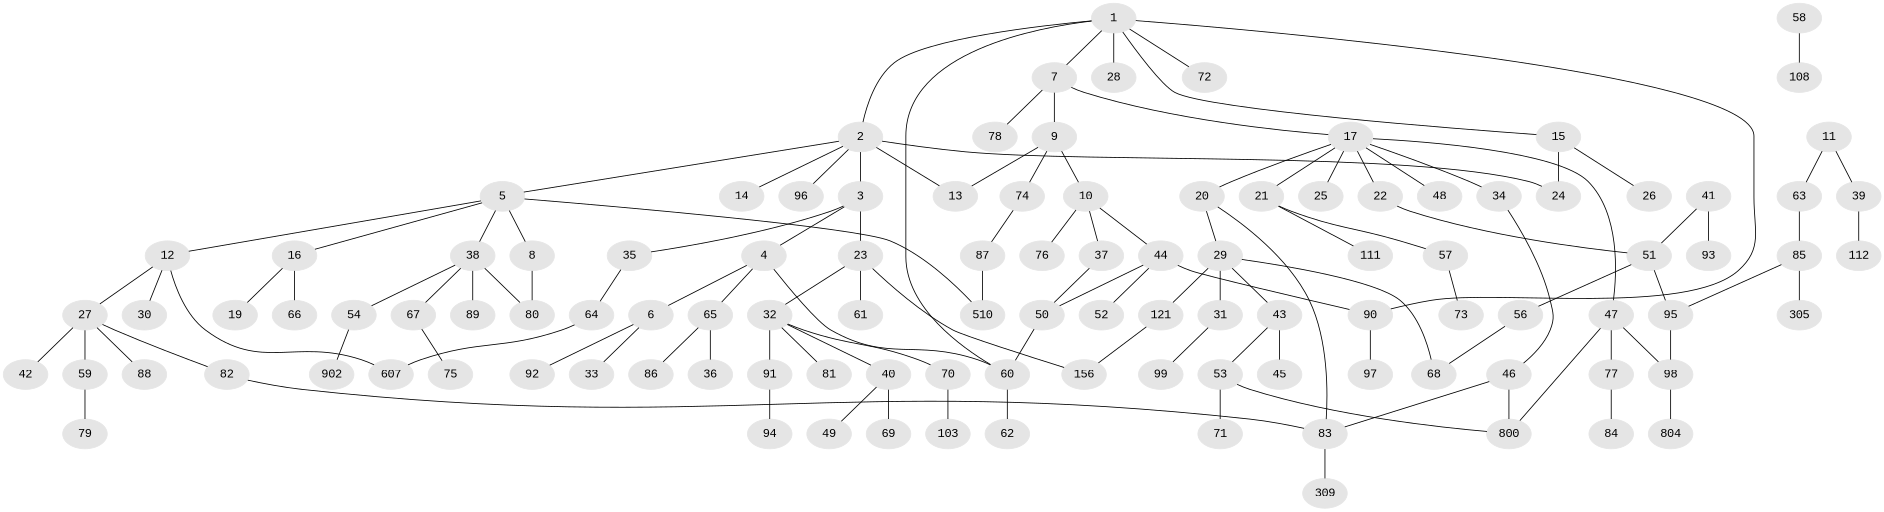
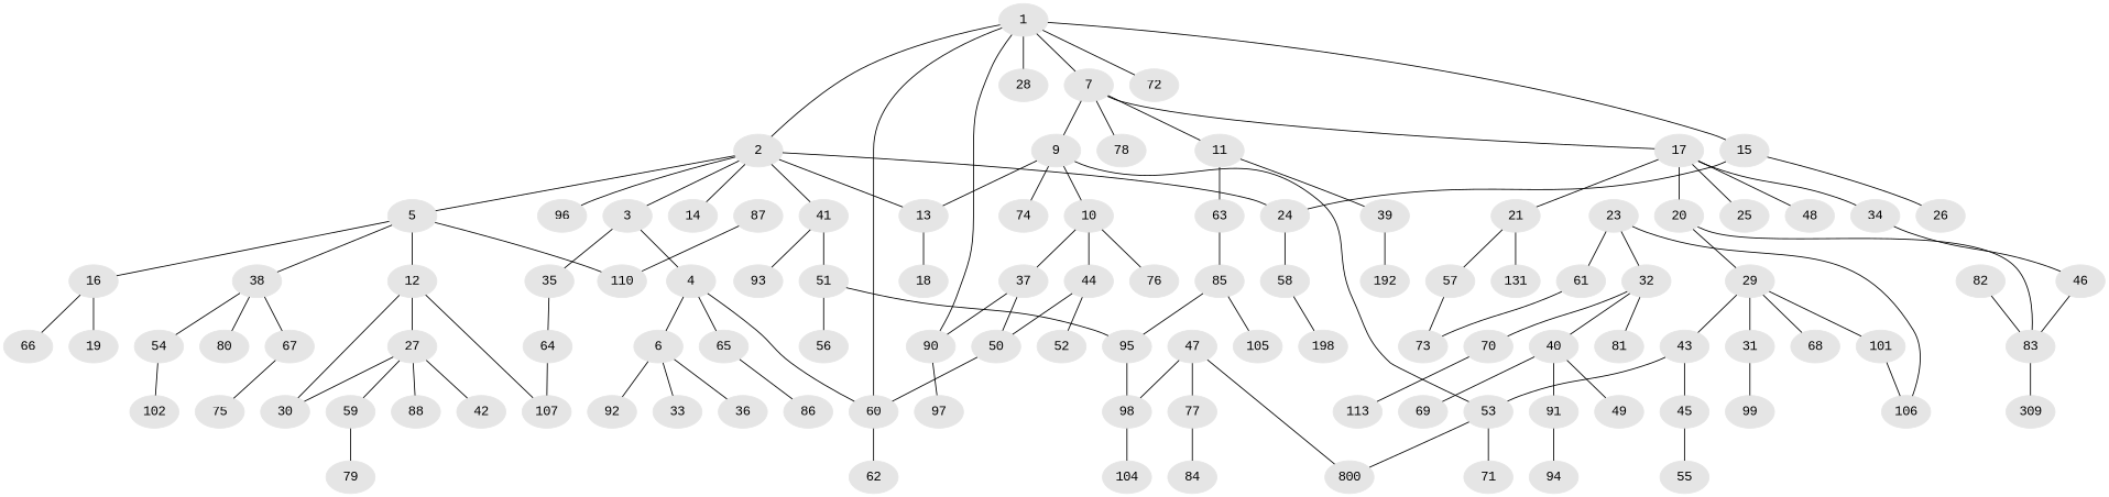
  graph {
    fontname="Liberation Mono"
    node [color=gray90 fontname="Liberation Mono" style=filled]
    edge [fontname="Liberation Mono"]
    1
    2
    7
    15
    28
    60
    72
    90
    3
    5
    13
    14
    24
    41
    96
    9
    11
    17
    78
    26
    62
    97
    4
    23
    35
-   8
    12
    16
    38
-   110 [label=510]
+   110
+   18
    58
    51
    93
    6
    65
    32
    61
-   106 [label=156]
+   106
    64
    33
    36
    92
    86
    80
    27
    30
-   107 [label=607]
+   107
    19
    66
    54
    67
-   89
    10
    53
    74
    39
    63
    20
    21
-   22
    25
    34
    47
    48
    37
    44
    76
    n69 [label=800]
    71
    87
    98
-   104 [label=804]
+   104
    50
    52
-   112
+   112 [label=192]
    85
    42
    59
    82
    88
    29
    83
    57
-   111
+   111 [label=131]
    46
    77
    31
    43
    68
-   101 [label=121]
+   101
    n92 [label=309]
    73
    56
    95
    40
    70
    81
    91
-   108
+   108 [label=198]
    79
    99
    45
    49
    69
-   103
+   103 [label=113]
    94
-   102 [label=902]
+   102
    75
+   55
    84
-   105 [label=305]
+   105
    1 -- 2
    1 -- 7
    1 -- 15
    1 -- 28
    1 -- 60
    1 -- 72
    1 -- 90
    2 -- 3
    2 -- 5
    2 -- 13
    2 -- 14
    2 -- 24
+   2 -- 41
    2 -- 96
    7 -- 9
+   7 -- 11
    7 -- 17
    7 -- 78
    15 -- 24
    15 -- 26
    60 -- 62
    90 -- 97
    3 -- 4
-   3 -- 23
    3 -- 35
-   5 -- 8
    5 -- 12
    5 -- 16
    5 -- 38
    5 -- 110
+   13 -- 18
+   24 -- 58
    41 -- 51
    41 -- 93
    9 -- 13
    9 -- 10
+   9 -- 53
    9 -- 74
    11 -- 39
    11 -- 63
    17 -- 20
    17 -- 21
-   17 -- 22
    17 -- 25
    17 -- 34
-   17 -- 47
    17 -- 48
    4 -- 60
    4 -- 6
    4 -- 65
    23 -- 32
    23 -- 61
    23 -- 106
    35 -- 64
-   8 -- 80
    12 -- 27
    12 -- 30
    12 -- 107
    16 -- 19
    16 -- 66
    38 -- 80
    38 -- 54
    38 -- 67
-   38 -- 89
    58 -- 108
    51 -- 56
    51 -- 95
    6 -- 33
-   65 -- 36
+   6 -- 36
    6 -- 92
    65 -- 86
    32 -- 40
    32 -- 70
    32 -- 81
-   32 -- 91
+   40 -- 91
+   61 -- 73
    64 -- 107
    27 -- 42
    27 -- 59
-   27 -- 82
+   27 -- 30
    27 -- 88
    54 -- 102
    67 -- 75
    10 -- 37
    10 -- 44
    10 -- 76
    53 -- n69
    53 -- 71
-   74 -- 87
    39 -- 112
    63 -- 85
    20 -- 29
    20 -- 83
    21 -- 57
    21 -- 111
-   22 -- 51
    34 -- 46
    47 -- n69
    47 -- 98
    47 -- 77
-   44 -- 90
+   37 -- 90
    37 -- 50
    44 -- 50
    44 -- 52
    87 -- 110
    98 -- 104
    50 -- 60
    85 -- 95
    85 -- 105
    59 -- 79
    82 -- 83
    29 -- 31
    29 -- 43
    29 -- 68
    29 -- 101
    83 -- n92
    57 -- 73
-   46 -- n69
    46 -- 83
    77 -- 84
    31 -- 99
    43 -- 53
    43 -- 45
    101 -- 106
-   56 -- 68
    95 -- 98
    40 -- 49
    40 -- 69
    70 -- 103
    91 -- 94
+   45 -- 55
  }
